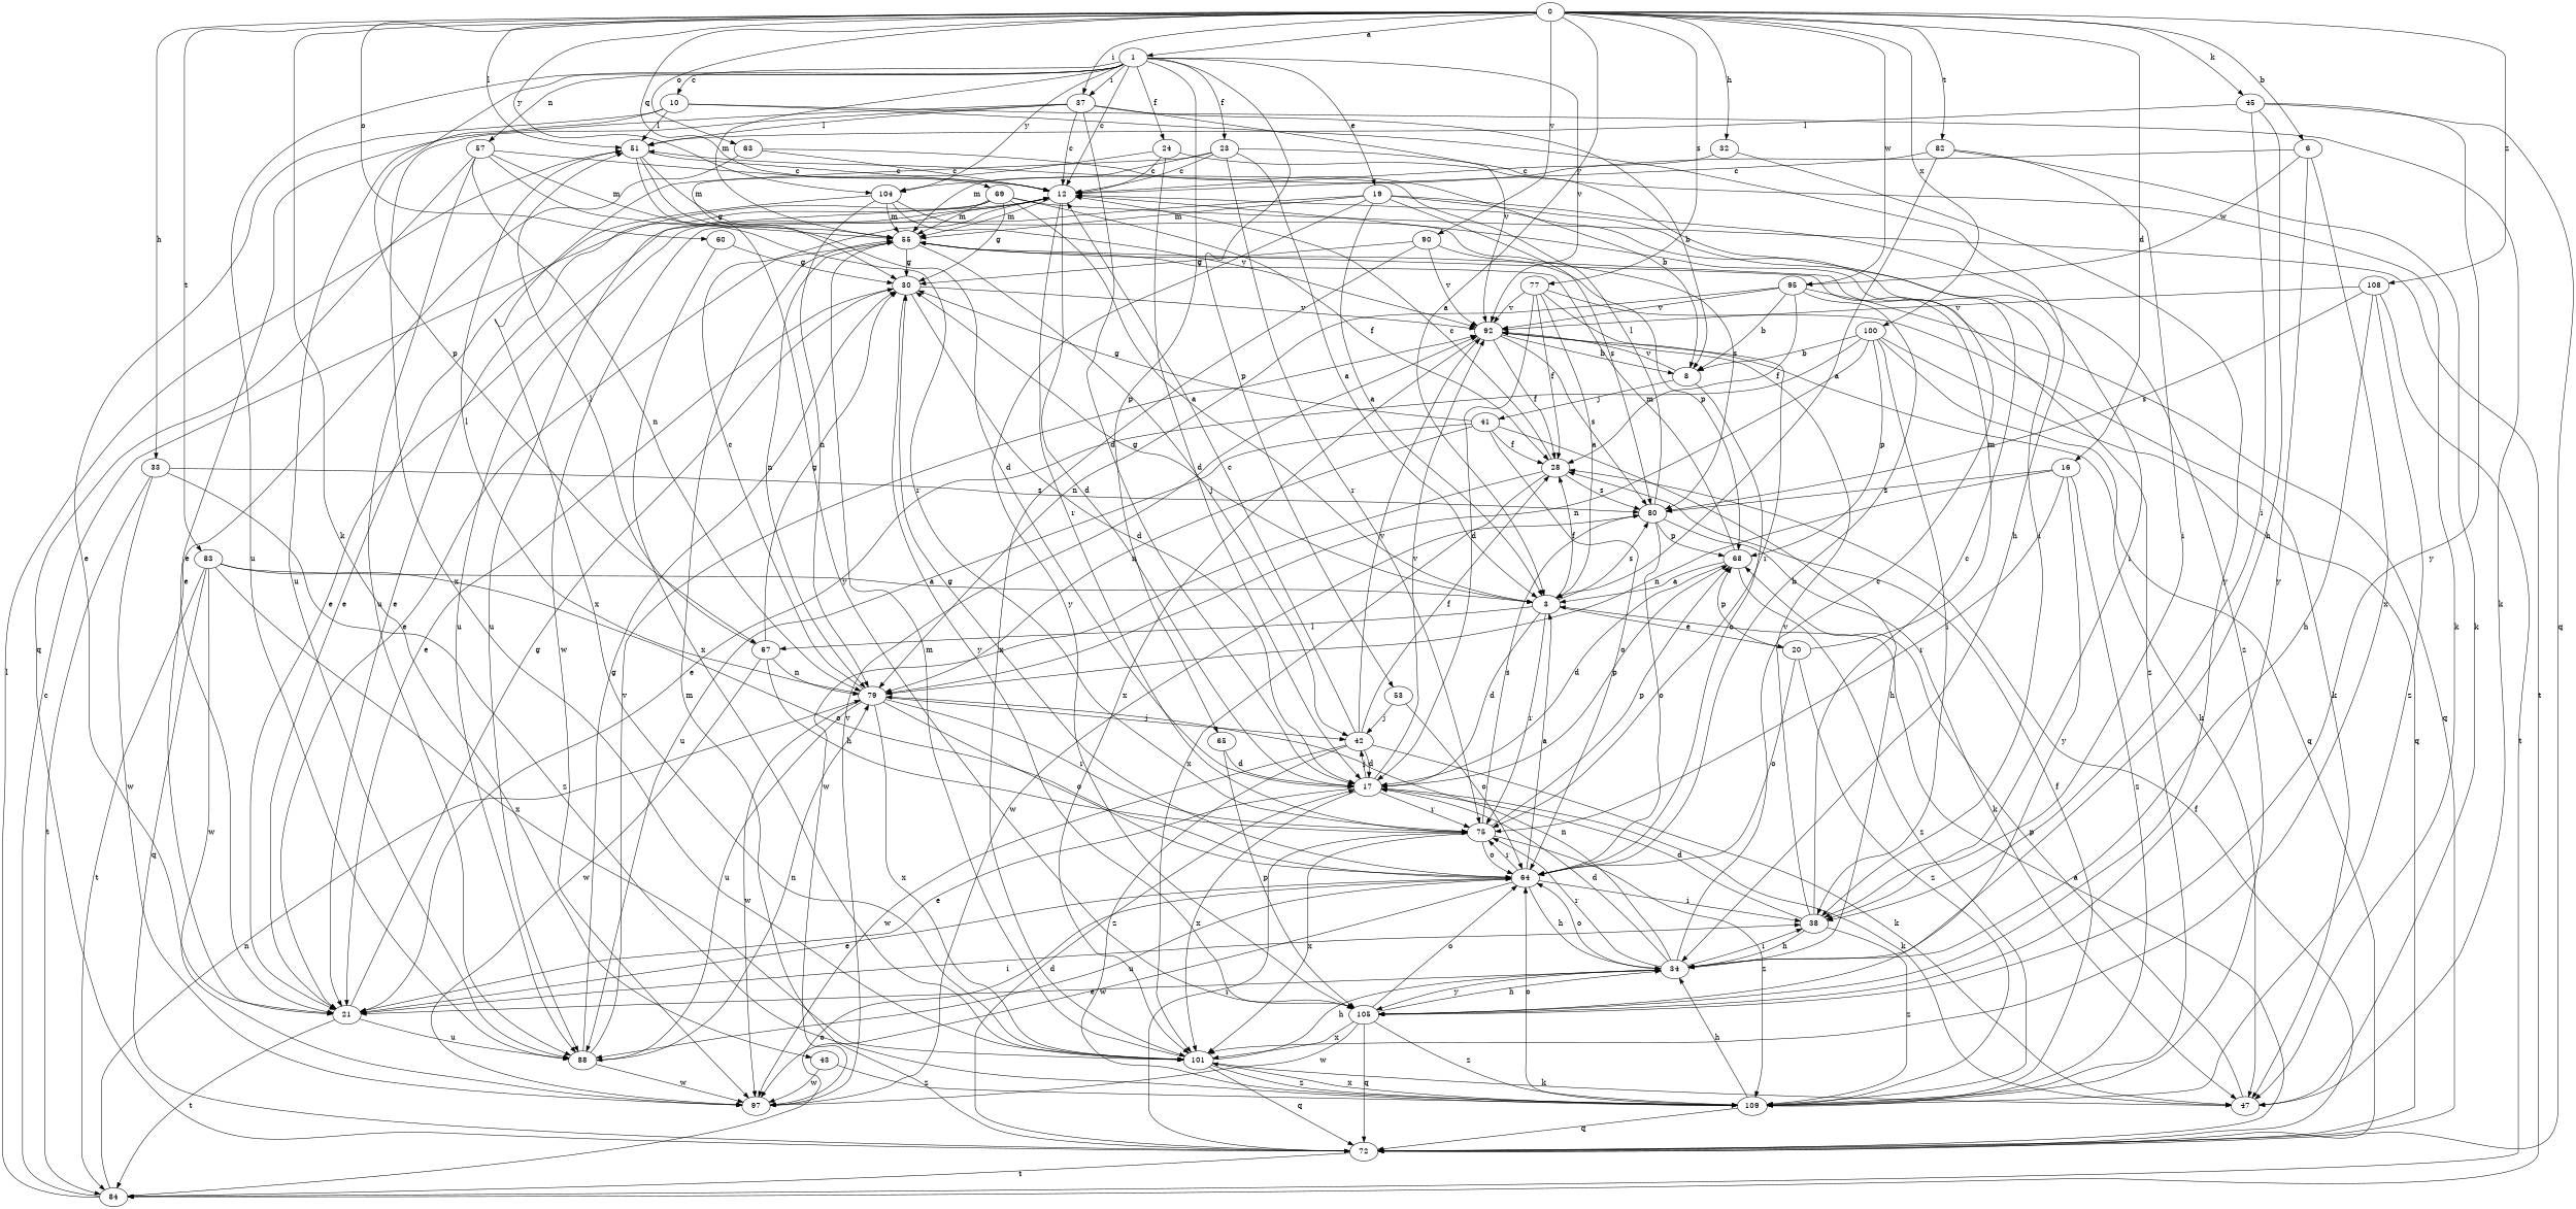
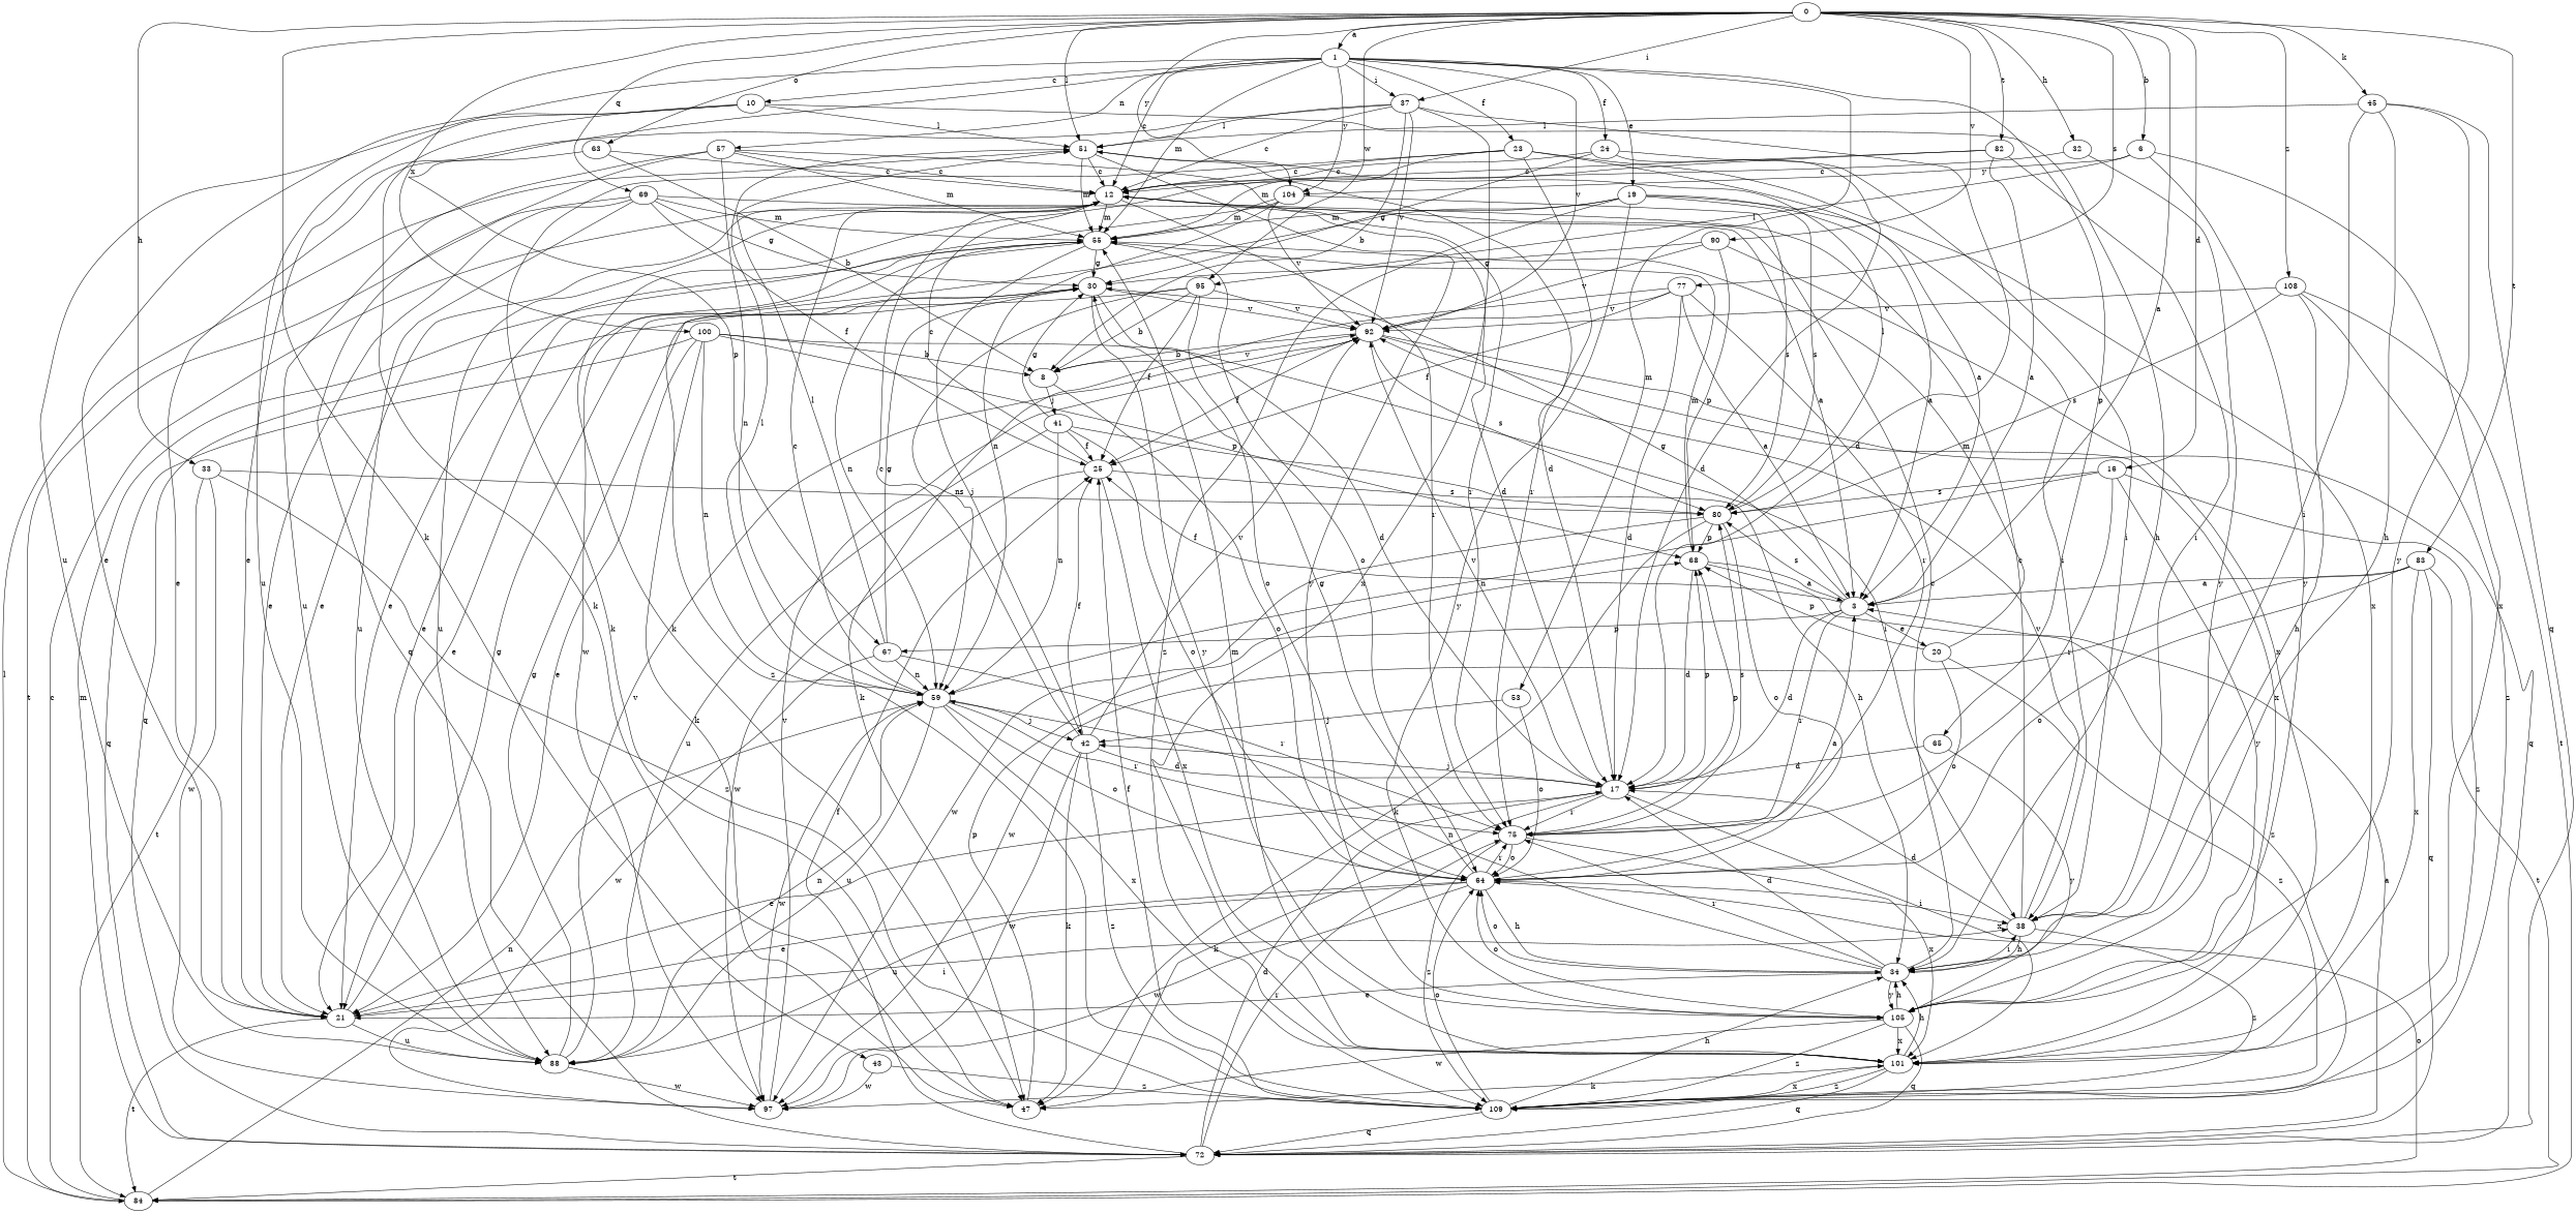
  strict digraph {
    0
    1
    3
    6
    16
    32
    33
    37
    43
    45
    51
-   60
    63
    69
    77
    82
    83
    90
    95
    100
    104
    108
    10
    12
    19
    23
    24
    53
    55
    57
    65
    67
    88
    92
    17
    20
-   25 [label=28]
+   25
    30
    75
    80
    101
    105
-   59 [label=79]
+   59
    109
    97
    84
    8
    21
    34
    38
    72
    47
    64
    68
    42
    41
    0 -> 1 [label=a]
    0 -> 3 [label=a]
    0 -> 6 [label=b]
    0 -> 16 [label=d]
    0 -> 32 [label=h]
    0 -> 33 [label=h]
    0 -> 37 [label=i]
    0 -> 43 [label=k]
    0 -> 45 [label=k]
    0 -> 51 [label=l]
-   0 -> 60 [label=o]
    0 -> 63 [label=o]
    0 -> 69 [label=q]
    0 -> 77 [label=s]
    0 -> 82 [label=t]
    0 -> 83 [label=t]
    0 -> 90 [label=v]
    0 -> 95 [label=w]
    0 -> 100 [label=x]
    0 -> 104 [label=y]
    0 -> 108 [label=z]
    1 -> 37 [label=i]
    1 -> 104 [label=y]
    1 -> 10 [label=c]
    1 -> 12 [label=c]
    1 -> 19 [label=e]
    1 -> 23 [label=f]
    1 -> 24 [label=f]
-   1 -> 53 [label=p]
+   1 -> 53 [label=m]
    1 -> 55 [label=m]
    1 -> 57 [label=n]
    1 -> 65 [label=p]
    1 -> 67 [label=p]
    1 -> 88 [label=u]
    1 -> 92 [label=v]
-   3 -> 67 [label=l]
+   3 -> 67 [label=p]
    3 -> 17 [label=d]
    3 -> 20 [label=e]
    3 -> 25 [label=f]
    3 -> 30 [label=g]
    3 -> 75 [label=r]
    3 -> 80 [label=s]
-   6 -> 95 [label=w]
+   6 -> 95 [label=l]
    6 -> 104 [label=y]
    6 -> 101 [label=x]
    6 -> 105 [label=y]
    16 -> 75 [label=r]
    16 -> 80 [label=s]
    16 -> 105 [label=y]
    16 -> 59 [label=n]
    16 -> 109 [label=z]
    32 -> 12 [label=c]
    32 -> 105 [label=y]
    33 -> 80 [label=s]
    33 -> 109 [label=z]
    33 -> 97 [label=w]
    33 -> 84 [label=t]
    37 -> 51 [label=l]
    37 -> 12 [label=c]
    37 -> 92 [label=v]
    37 -> 17 [label=d]
    37 -> 101 [label=x]
    37 -> 8 [label=b]
    37 -> 21 [label=e]
    43 -> 109 [label=z]
    43 -> 97 [label=w]
    45 -> 51 [label=l]
    45 -> 105 [label=y]
    45 -> 34 [label=h]
    45 -> 38 [label=i]
    45 -> 72 [label=q]
    51 -> 12 [label=c]
    51 -> 55 [label=m]
    51 -> 17 [label=d]
    51 -> 105 [label=y]
-   60 -> 30 [label=g]
-   60 -> 101 [label=x]
    63 -> 12 [label=c]
    63 -> 8 [label=b]
    63 -> 21 [label=e]
    69 -> 3 [label=a]
    69 -> 55 [label=m]
    69 -> 88 [label=u]
    69 -> 25 [label=f]
    69 -> 30 [label=g]
    69 -> 84 [label=t]
    69 -> 21 [label=e]
    77 -> 3 [label=a]
    77 -> 92 [label=v]
    77 -> 17 [label=d]
    77 -> 25 [label=f]
    77 -> 75 [label=r]
    77 -> 47 [label=k]
    82 -> 3 [label=a]
    82 -> 12 [label=c]
    82 -> 38 [label=i]
    82 -> 47 [label=k]
    83 -> 3 [label=a]
    83 -> 101 [label=x]
    83 -> 97 [label=w]
    83 -> 84 [label=t]
    83 -> 72 [label=q]
    83 -> 64 [label=o]
    90 -> 92 [label=v]
    90 -> 30 [label=g]
    90 -> 101 [label=x]
    90 -> 68 [label=p]
    95 -> 92 [label=v]
    95 -> 25 [label=f]
    95 -> 59 [label=n]
    95 -> 8 [label=b]
    95 -> 72 [label=q]
-   95 -> 64 [label=b]
+   95 -> 64 [label=o]
    100 -> 59 [label=n]
    100 -> 8 [label=b]
    100 -> 21 [label=e]
    100 -> 38 [label=i]
    100 -> 72 [label=q]
    100 -> 47 [label=k]
    100 -> 68 [label=p]
    104 -> 55 [label=m]
    104 -> 92 [label=v]
    104 -> 80 [label=s]
    104 -> 59 [label=n]
    104 -> 21 [label=e]
    108 -> 92 [label=v]
    108 -> 80 [label=s]
    108 -> 109 [label=z]
    108 -> 84 [label=t]
    108 -> 34 [label=h]
    10 -> 51 [label=l]
    10 -> 88 [label=u]
    10 -> 21 [label=e]
    10 -> 34 [label=h]
    10 -> 47 [label=k]
    12 -> 55 [label=m]
    12 -> 88 [label=u]
    12 -> 17 [label=d]
    12 -> 75 [label=r]
    12 -> 21 [label=e]
    19 -> 3 [label=a]
    19 -> 55 [label=m]
    19 -> 80 [label=s]
    19 -> 105 [label=y]
    19 -> 109 [label=z]
    19 -> 97 [label=w]
    19 -> 38 [label=i]
    23 -> 3 [label=a]
    23 -> 12 [label=c]
    23 -> 55 [label=m]
    23 -> 75 [label=r]
    23 -> 101 [label=x]
    23 -> 47 [label=k]
    24 -> 12 [label=c]
    24 -> 17 [label=d]
    24 -> 30 [label=g]
    24 -> 38 [label=i]
    53 -> 64 [label=o]
    53 -> 42 [label=j]
    55 -> 30 [label=g]
    55 -> 59 [label=n]
    55 -> 109 [label=z]
    55 -> 21 [label=e]
+   55 -> 64 [label=o]
    55 -> 42 [label=j]
    57 -> 12 [label=c]
    57 -> 55 [label=m]
    57 -> 88 [label=u]
    57 -> 75 [label=r]
    57 -> 59 [label=n]
    57 -> 72 [label=q]
    65 -> 17 [label=d]
-   65 -> 105 [label=p]
+   65 -> 105 [label=y]
    67 -> 51 [label=l]
    67 -> 30 [label=g]
-   67 -> 75 [label=h]
+   67 -> 75 [label=r]
    67 -> 59 [label=n]
    67 -> 97 [label=w]
    88 -> 92 [label=v]
    88 -> 30 [label=g]
    88 -> 59 [label=n]
    88 -> 97 [label=w]
    92 -> 25 [label=f]
    92 -> 80 [label=s]
    92 -> 101 [label=x]
    92 -> 8 [label=b]
    92 -> 72 [label=q]
    17 -> 92 [label=v]
    17 -> 75 [label=r]
    17 -> 101 [label=x]
    17 -> 21 [label=e]
    17 -> 47 [label=k]
    17 -> 68 [label=p]
    17 -> 42 [label=j]
    20 -> 55 [label=m]
    20 -> 109 [label=z]
    20 -> 64 [label=o]
    20 -> 68 [label=p]
    25 -> 12 [label=c]
    25 -> 80 [label=s]
    25 -> 101 [label=x]
    25 -> 97 [label=w]
    30 -> 92 [label=v]
    30 -> 17 [label=d]
    30 -> 105 [label=y]
    30 -> 21 [label=e]
    75 -> 80 [label=s]
    75 -> 101 [label=x]
    75 -> 109 [label=z]
    75 -> 64 [label=o]
    75 -> 68 [label=p]
    80 -> 51 [label=l]
    80 -> 97 [label=w]
    80 -> 47 [label=k]
    80 -> 64 [label=o]
    80 -> 68 [label=p]
    101 -> 55 [label=m]
    101 -> 109 [label=z]
    101 -> 34 [label=h]
    101 -> 72 [label=q]
    101 -> 47 [label=k]
    105 -> 101 [label=x]
    105 -> 109 [label=z]
    105 -> 97 [label=w]
    105 -> 34 [label=h]
    105 -> 72 [label=q]
    105 -> 64 [label=o]
    59 -> 51 [label=l]
    59 -> 12 [label=c]
    59 -> 88 [label=u]
    59 -> 75 [label=r]
    59 -> 101 [label=x]
    59 -> 97 [label=w]
    59 -> 64 [label=o]
    59 -> 42 [label=j]
    109 -> 25 [label=f]
    109 -> 101 [label=x]
    109 -> 34 [label=h]
    109 -> 72 [label=q]
    109 -> 64 [label=o]
    97 -> 92 [label=v]
    84 -> 51 [label=l]
    84 -> 12 [label=c]
    84 -> 59 [label=n]
    84 -> 64 [label=o]
    8 -> 92 [label=v]
    8 -> 64 [label=o]
    8 -> 41 [label=j]
    21 -> 88 [label=u]
    21 -> 30 [label=g]
    21 -> 84 [label=t]
    21 -> 38 [label=i]
    34 -> 12 [label=c]
    34 -> 17 [label=d]
    34 -> 75 [label=r]
    34 -> 105 [label=y]
    34 -> 59 [label=n]
    34 -> 21 [label=e]
    34 -> 38 [label=i]
    34 -> 64 [label=o]
    38 -> 12 [label=c]
    38 -> 92 [label=v]
    38 -> 17 [label=d]
    38 -> 109 [label=z]
    38 -> 34 [label=h]
    72 -> 3 [label=a]
    72 -> 55 [label=m]
    72 -> 17 [label=d]
    72 -> 25 [label=f]
    72 -> 75 [label=r]
    72 -> 84 [label=t]
    47 -> 68 [label=p]
    64 -> 3 [label=a]
    64 -> 88 [label=u]
    64 -> 30 [label=g]
    64 -> 75 [label=r]
    64 -> 97 [label=w]
    64 -> 21 [label=e]
    64 -> 34 [label=h]
    64 -> 38 [label=i]
    68 -> 3 [label=a]
    68 -> 55 [label=m]
    68 -> 17 [label=d]
    68 -> 109 [label=z]
    42 -> 12 [label=c]
    42 -> 92 [label=v]
    42 -> 17 [label=d]
    42 -> 25 [label=f]
    42 -> 109 [label=z]
    42 -> 97 [label=w]
    42 -> 47 [label=k]
    41 -> 88 [label=u]
    41 -> 25 [label=f]
    41 -> 30 [label=g]
    41 -> 59 [label=n]
    41 -> 34 [label=h]
    41 -> 64 [label=o]
  }
